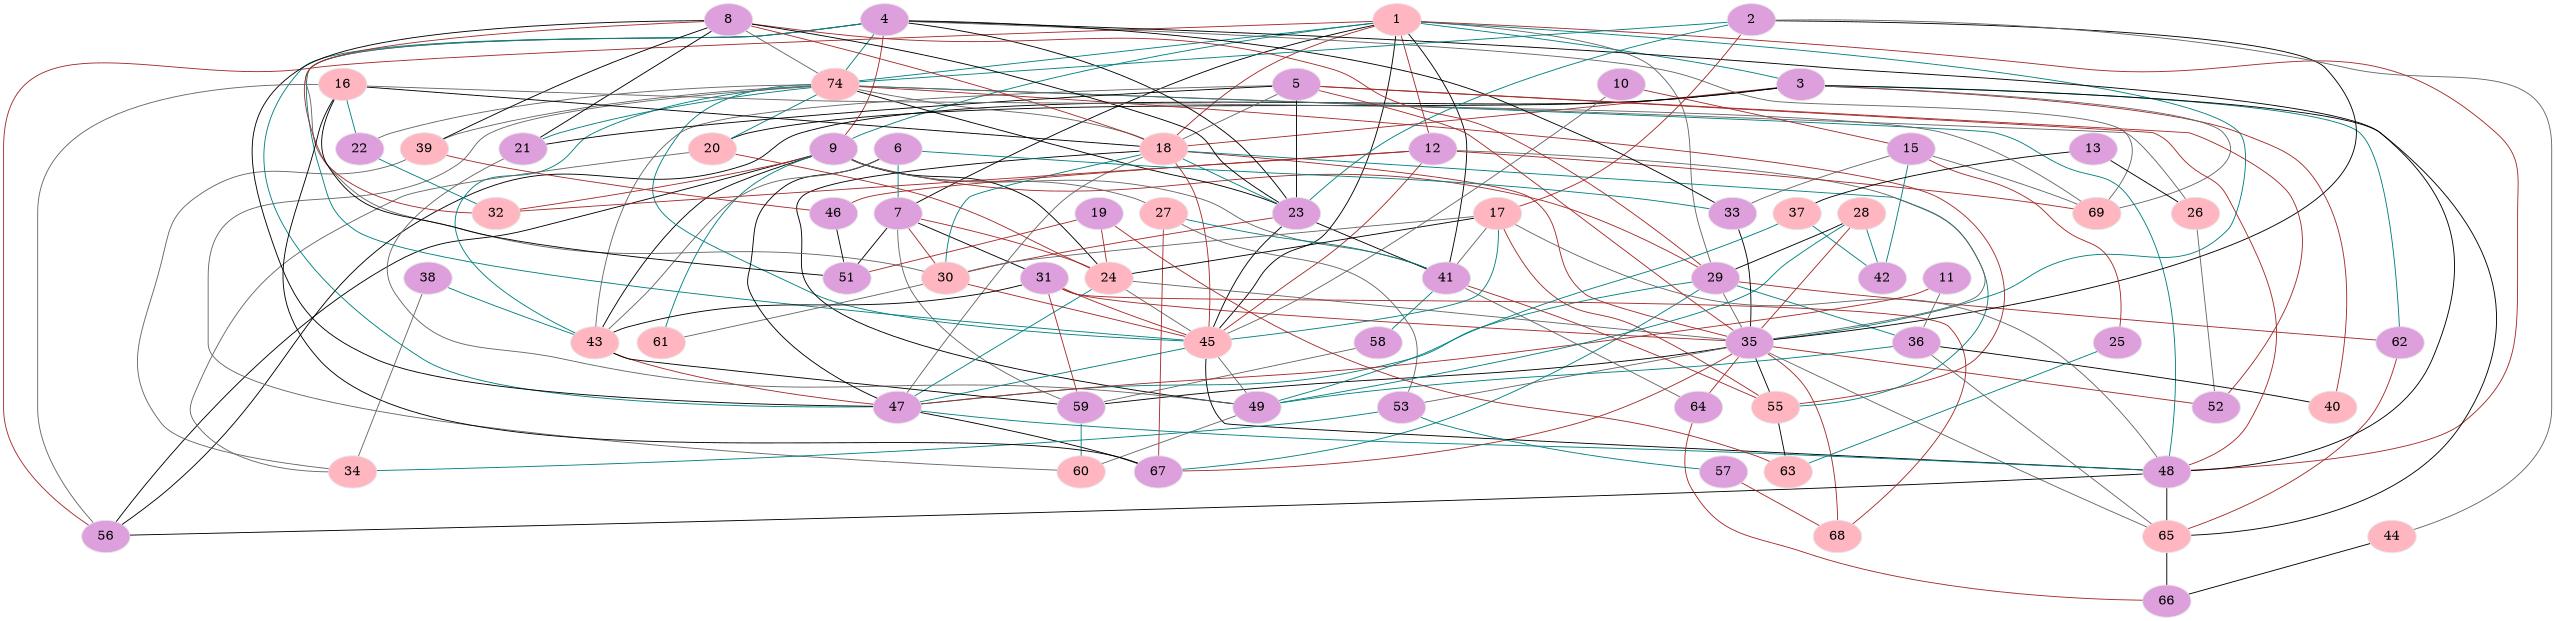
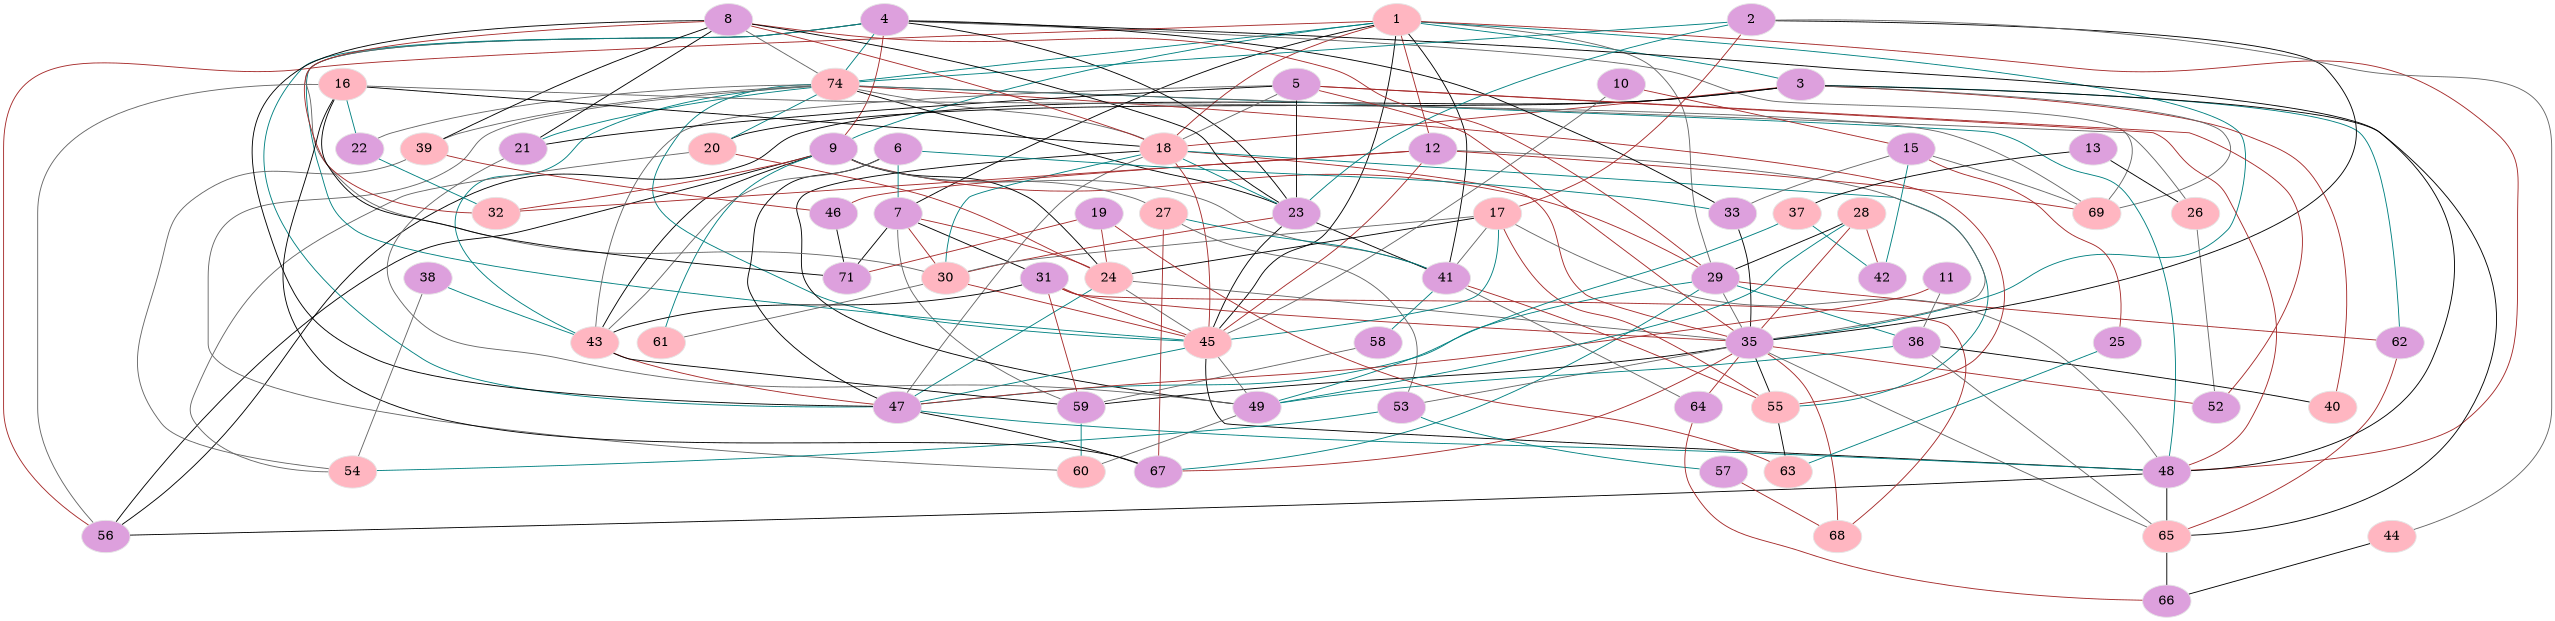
  graph {
    node [color=gray90 fillcolor=plum style=filled]
    edge [color=brown weight=1.0]
    1 [fillcolor=lightpink]
    3
    7
    9
    n5 [fillcolor=lightpink label=74]
    18 [fillcolor=lightpink]
    29
    35
    41
    45 [fillcolor=lightpink]
    48
    56
    12
    20 [fillcolor=lightpink]
    40 [fillcolor=lightpink]
    62
    65 [fillcolor=lightpink]
    69 [fillcolor=lightpink]
    4
    23
    30 [fillcolor=lightpink]
    33
    47
    24 [fillcolor=lightpink]
    31
-   51
+   51 [label=71]
    59
    43 [fillcolor=lightpink]
    32 [fillcolor=lightpink]
    27 [fillcolor=lightpink]
    61 [fillcolor=lightpink]
    21
    39 [fillcolor=lightpink]
    26 [fillcolor=lightpink]
    22
    55 [fillcolor=lightpink]
    60 [fillcolor=lightpink]
    49
    36
    67
    52
    53
    68 [fillcolor=lightpink]
    64
    58
    2
    17 [fillcolor=lightpink]
    44 [fillcolor=lightpink]
    66
-   54 [fillcolor=lightpink label=34]
+   54 [fillcolor=lightpink]
    5
    6
    8
    46
    10
    15
    25
    42
    11
    13
    37 [fillcolor=lightpink]
    63 [fillcolor=lightpink]
    16 [fillcolor=lightpink]
    19
    57
    28 [fillcolor=lightpink]
    38
    1 -- 3 [color=teal]
    1 -- 7 [color=black]
    1 -- 9 [color=teal]
    1 -- n5 [color=teal]
    1 -- 18
    1 -- 29 [color=gray40]
    1 -- 35 [color=teal]
    1 -- 41 [color=black]
    1 -- 45 [color=black]
    1 -- 48
    1 -- 56
    1 -- 12
    3 -- 18 [weight=2.0]
    3 -- 56 [color=black]
    3 -- 20 [color=black weight=2.0]
    3 -- 40
    3 -- 62 [color=teal]
    3 -- 65 [color=black]
    3 -- 69 [color=gray40 weight=2.0]
    7 -- 30
    7 -- 24
    7 -- 31 [color=black weight=2.0]
    7 -- 51 [color=black]
    7 -- 59 [color=gray40]
    9 -- 29
    9 -- 41 [color=gray40]
    9 -- 56 [color=black]
    9 -- 24 [color=black]
    9 -- 43 [color=black]
    9 -- 32
    9 -- 27 [color=gray40]
    9 -- 61 [color=teal weight=2.0]
    n5 -- 18 [color=gray40]
    n5 -- 45 [color=teal]
    n5 -- 48 [color=teal]
    n5 -- 20 [color=teal]
    n5 -- 23 [color=black weight=2.0]
    n5 -- 43 [color=teal]
    n5 -- 21 [color=teal]
    n5 -- 39 [color=gray40]
    n5 -- 26 [color=gray40]
    n5 -- 22 [color=gray40]
    n5 -- 55
    n5 -- 60 [color=gray40]
    18 -- 35
    18 -- 45
    18 -- 23 [color=teal]
    18 -- 30 [color=teal]
    18 -- 47 [color=gray40]
    18 -- 55 [color=teal]
    18 -- 49 [color=black]
    29 -- 35 [color=gray40 weight=2.0]
    29 -- 62
    29 -- 47 [color=teal]
    29 -- 36 [color=teal]
    29 -- 67 [color=teal]
    35 -- 65 [color=gray40]
    35 -- 59 [color=black weight=2.0]
    35 -- 55 [color=black]
    35 -- 67
    35 -- 52
    35 -- 53 [color=gray40 weight=2.0]
    35 -- 68
    35 -- 64 [weight=2.0]
    41 -- 55
    41 -- 64 [color=gray40]
    41 -- 58 [color=teal]
    45 -- 48 [color=black]
    45 -- 47 [color=teal]
    45 -- 49 [color=gray40]
    48 -- 56 [color=black]
    48 -- 65 [color=black]
    12 -- 35 [color=gray40]
    12 -- 45
    12 -- 69
    12 -- 32
    12 -- 46
    20 -- 24
    20 -- 54 [color=gray40]
    62 -- 65
    65 -- 66 [color=black]
    4 -- 9
    4 -- n5 [color=teal]
    4 -- 45 [color=teal]
    4 -- 48 [color=black]
    4 -- 69 [color=gray40]
    4 -- 23 [color=black]
    4 -- 30 [color=gray40]
    4 -- 33 [color=black]
    4 -- 47 [color=teal]
    23 -- 41 [color=black]
    23 -- 45 [color=black]
    23 -- 30
    30 -- 45 [weight=2.0]
    30 -- 61 [color=gray40]
    33 -- 35 [color=black]
    47 -- 48 [color=teal]
    47 -- 67 [color=black]
    24 -- 35 [color=gray40]
    24 -- 45 [color=gray40 weight=2.0]
    24 -- 47 [color=teal]
    31 -- 35
    31 -- 45
    31 -- 59
    31 -- 43 [color=black]
    31 -- 68
    59 -- 60 [color=teal]
    43 -- 47
    43 -- 59 [color=black]
    27 -- 41 [color=teal]
    27 -- 67
    27 -- 53 [color=gray40]
    21 -- 49 [color=gray40]
    39 -- 54 [color=gray40]
    39 -- 46
    26 -- 52 [color=gray40]
    22 -- 32 [color=teal]
    55 -- 63 [color=black]
    49 -- 60 [color=gray40]
    36 -- 40 [color=black]
    36 -- 65 [color=gray40]
    36 -- 49 [color=teal]
    53 -- 54 [color=teal]
    53 -- 57 [color=teal]
    64 -- 66
    58 -- 59 [color=gray40]
    2 -- n5 [color=teal]
    2 -- 35 [color=black]
    2 -- 23 [color=teal]
    2 -- 17
    2 -- 44 [color=gray40]
    17 -- 41 [color=gray40]
    17 -- 45 [color=teal]
    17 -- 48 [color=gray40]
    17 -- 30 [color=gray40]
    17 -- 24 [color=black]
    17 -- 55
    44 -- 66 [color=black]
    5 -- 18 [color=gray40]
    5 -- 35
    5 -- 48 [weight=2.0]
    5 -- 23 [color=black]
    5 -- 43 [color=gray40]
    5 -- 21 [color=black]
    5 -- 52
    6 -- 7 [color=teal]
    6 -- 33 [color=teal]
    6 -- 47 [color=black]
    6 -- 43 [color=gray40]
    8 -- n5 [color=gray40]
    8 -- 18
    8 -- 29
    8 -- 23 [color=black]
    8 -- 47 [color=black]
    8 -- 32
    8 -- 21 [color=black]
    8 -- 39 [color=black]
    46 -- 51 [color=black]
    10 -- 45 [color=gray40]
    10 -- 15
    15 -- 69 [color=gray40]
    15 -- 33 [color=gray40]
    15 -- 25
    15 -- 42 [color=teal]
    25 -- 63 [color=teal]
    11 -- 47
    11 -- 36 [color=gray40]
    13 -- 26 [color=black]
    13 -- 37 [color=black]
    37 -- 49 [color=teal]
    37 -- 42 [color=teal]
    16 -- 18 [color=black]
    16 -- 56 [color=gray40]
    16 -- 69 [color=gray40]
    16 -- 51 [color=black]
    16 -- 22 [color=teal]
    16 -- 67 [color=black]
    19 -- 24
    19 -- 51
    19 -- 63
    57 -- 68
    28 -- 29 [color=black]
    28 -- 35
    28 -- 49 [color=teal]
-   28 -- 42 [color=teal]
+   28 -- 42
    38 -- 43 [color=teal]
    38 -- 54 [color=gray40]
  }
